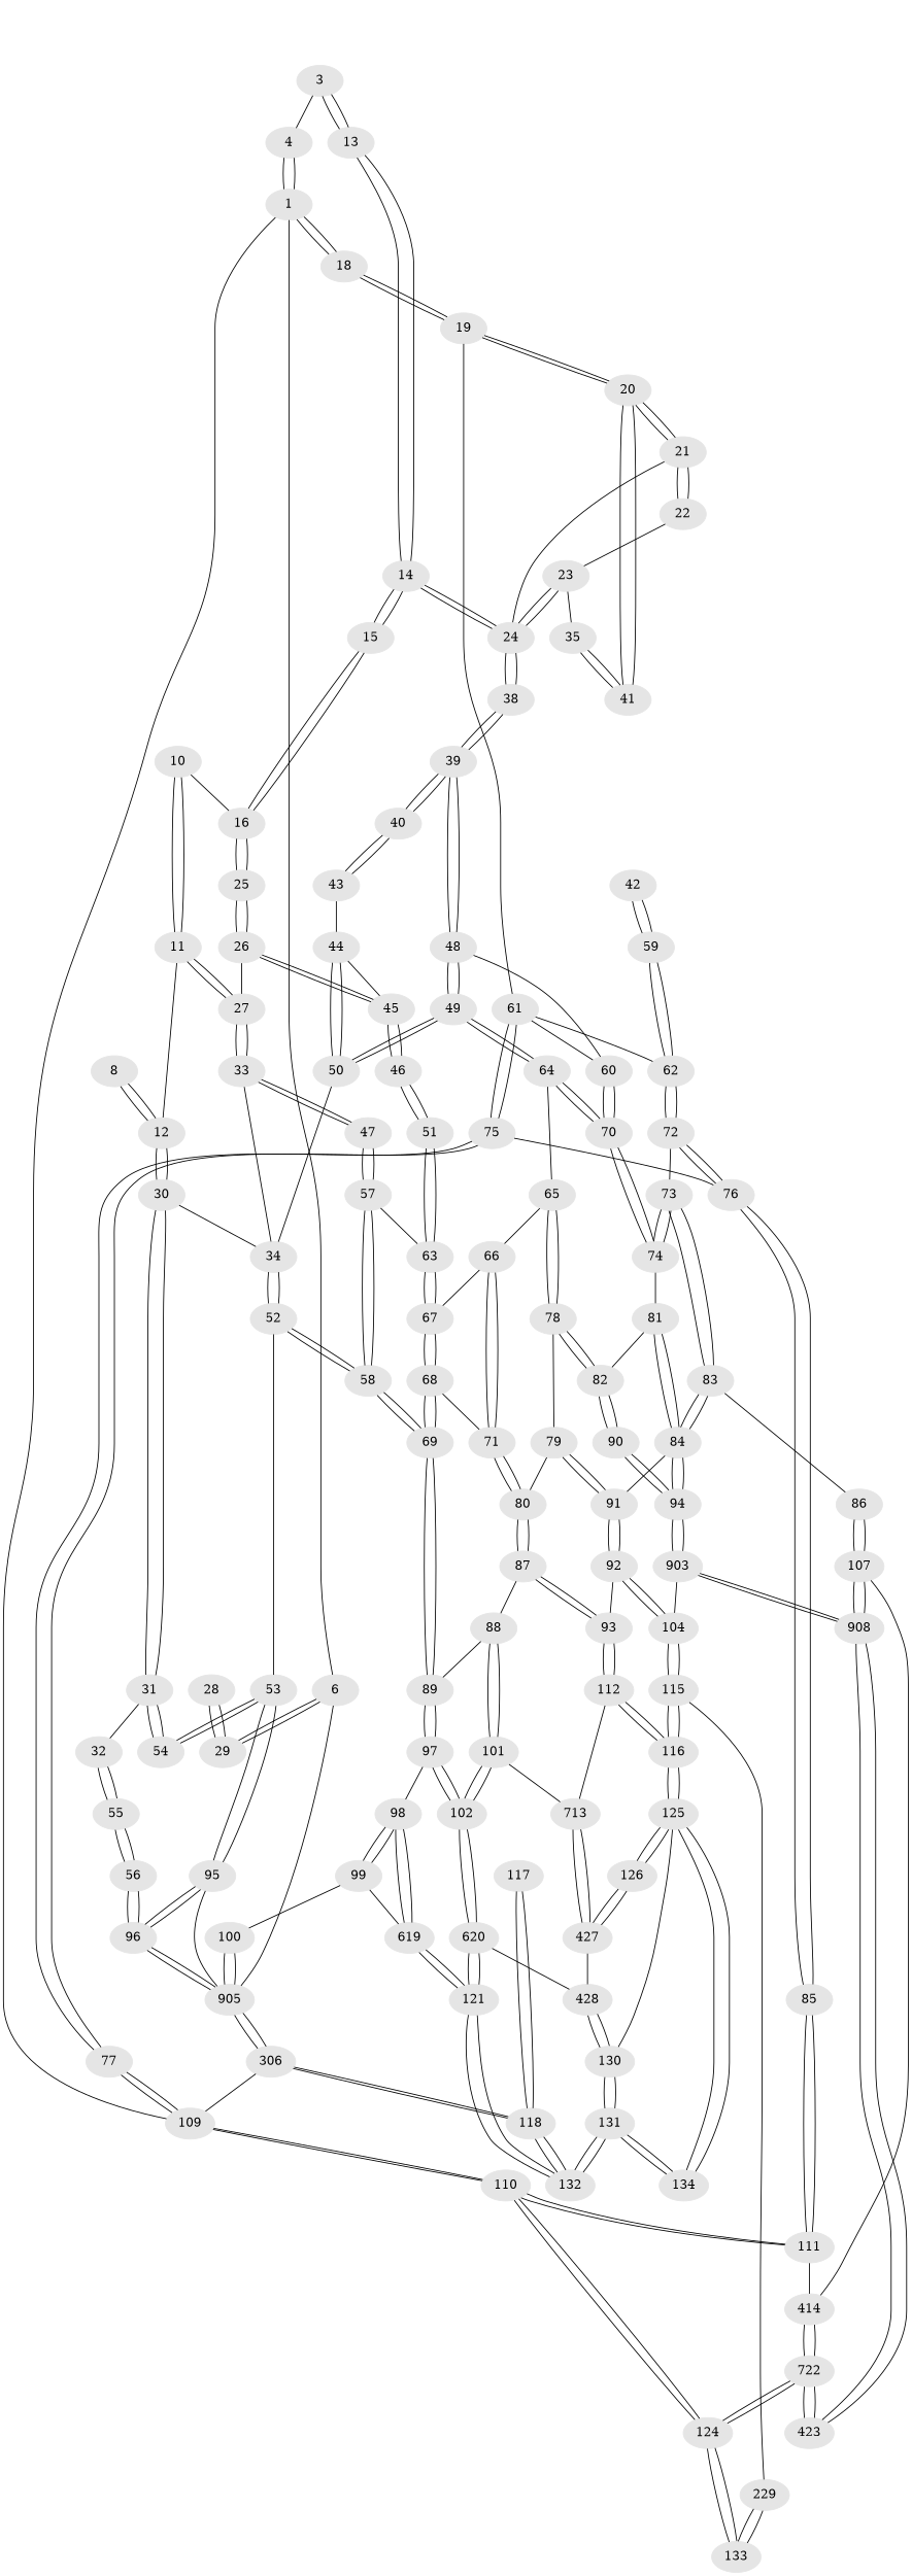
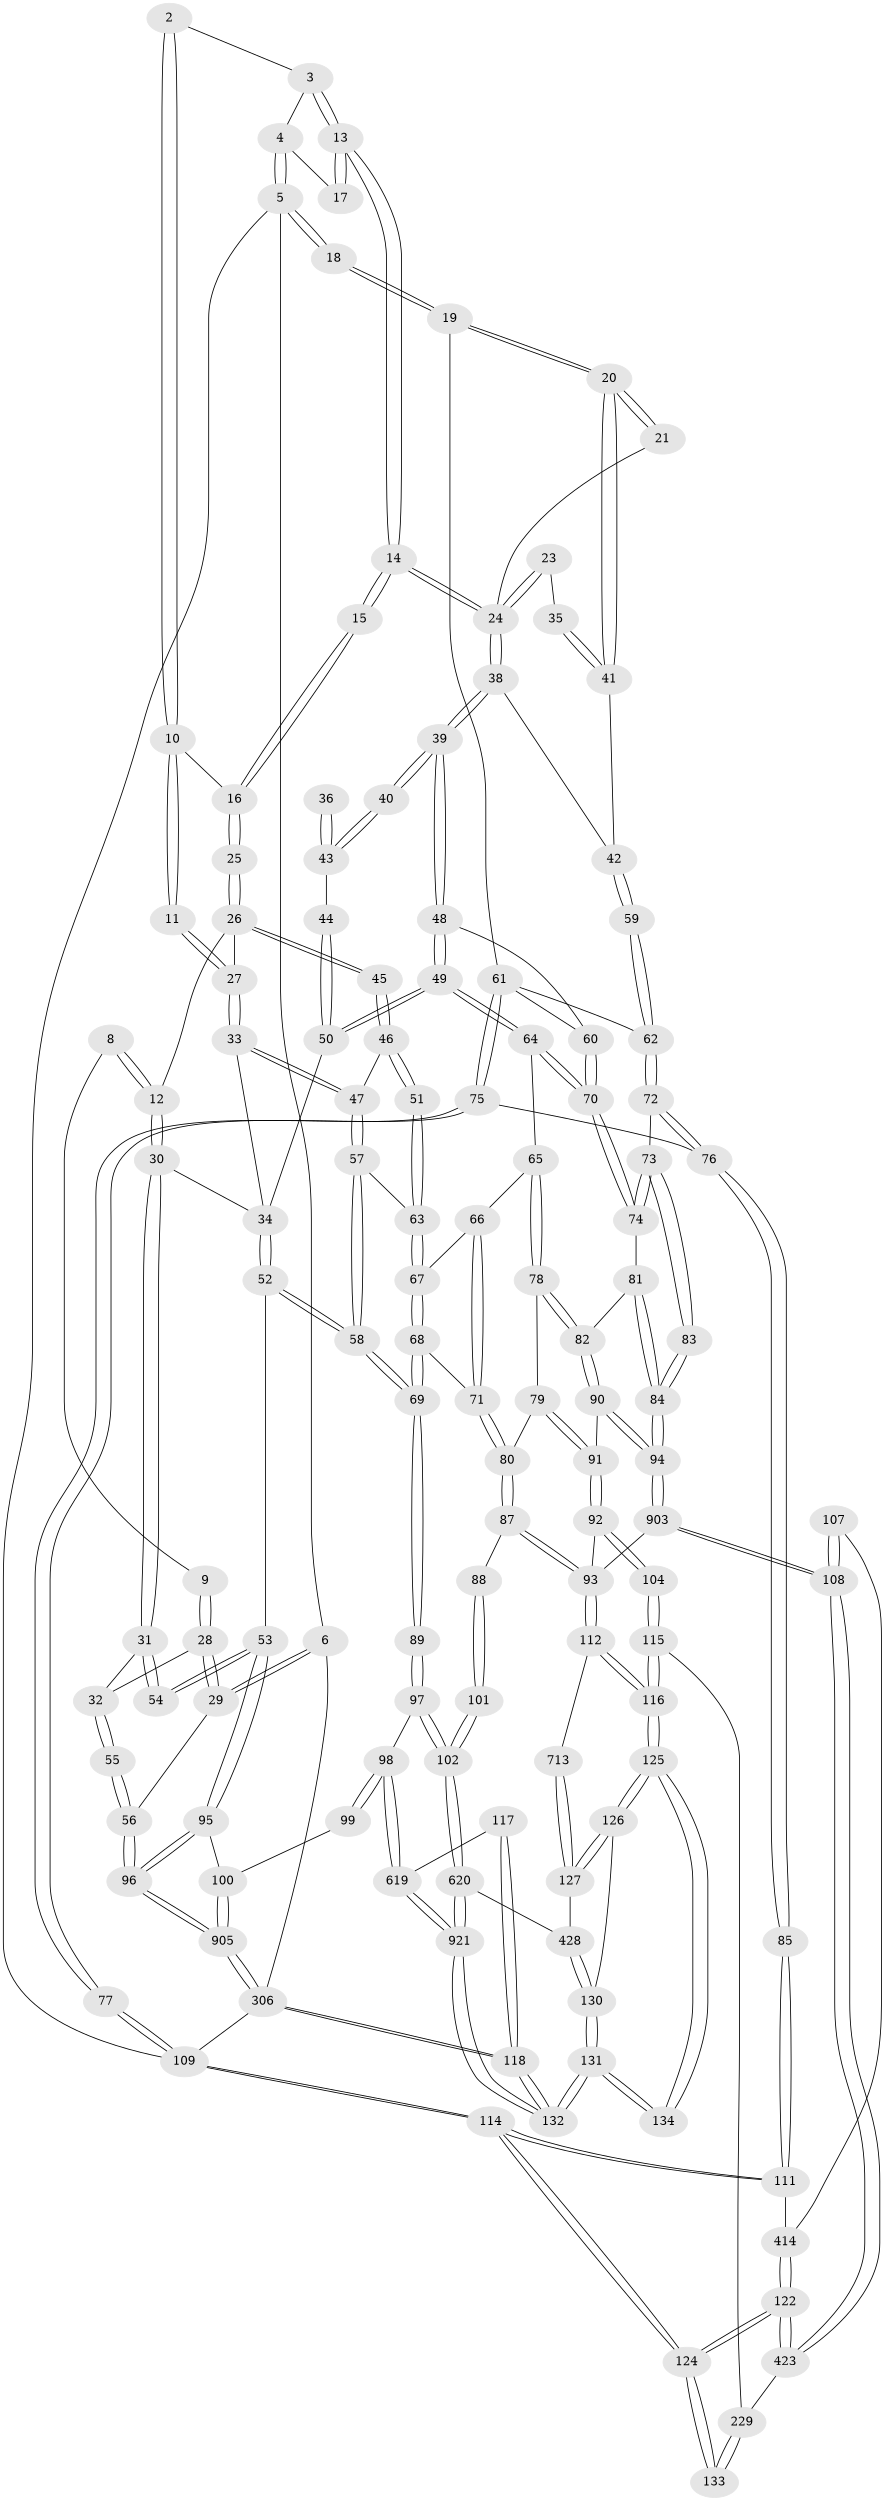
  graph {
    node [color=gray90 style=filled]
+   2
    3
    10
    8
+   9
    12
    4
    13
    11
    16
-   5 [label=1]
+   5
+   17
    14
    6
    18
    109
    29
    n18 [label=306]
    19
-   110
+   110 [label=114]
    56
    118
    28
    30
    32
    27
    25
    33
    31
    34
    15
    24
    38
    26
-   22
    23
    20
    61
    77
    21
    41
    60
    62
    75
    42
    35
    39
    45
+   36
    43
    46
    47
    55
    96
    54
    52
    57
    53
    58
    44
    40
    48
    59
    49
    50
    51
    63
    64
    70
    65
    67
    95
    69
    100
    n75 [label=905]
    89
    72
    74
    76
    73
    68
    66
    78
    71
    79
    82
    80
    97
    81
    87
    83
    85
    84
-   86
    111
    91
    90
    92
    88
    93
    94
    107
    n103 [label=903]
    n104 [label=414]
-   108 [label=908]
+   108
    101
    112
    102
    n109 [label=713]
    98
    104
    115
    116
    99
    n115 [label=619]
    n116 [label=620]
-   121
+   121 [label=921]
    117
-   127 [label=427]
+   127
    n120 [label=428]
    n121 [label=423]
    n122 [label=229]
    132
-   122 [label=722]
+   122
    124
    133
    125
    126
    134
    130
    131
+   2 -- 3
+   2 -- 10
+   2 -- 10
    3 -- 4
    3 -- 13
    3 -- 13
    10 -- 11
    10 -- 11
    10 -- 16
+   8 -- 9
    8 -- 12
    8 -- 12
+   9 -- 28
+   9 -- 28
    12 -- 30
    12 -- 30
    4 -- 5
    4 -- 5
+   4 -- 17
+   13 -- 17
+   13 -- 17
    13 -- 14
    13 -- 14
-   11 -- 12
+   26 -- 12
    11 -- 27
    11 -- 27
    16 -- 25
    16 -- 25
    5 -- 6
    5 -- 18
    5 -- 18
    5 -- 109
    14 -- 15
    14 -- 15
    14 -- 24
    14 -- 24
    6 -- 29
    6 -- 29
-   6 -- n75
+   6 -- n18
    18 -- 19
    18 -- 19
    109 -- 110
    109 -- 110
+   29 -- 56
    n18 -- 109
    n18 -- 118
    n18 -- 118
    19 -- 20
    19 -- 20
    19 -- 61
    110 -- 111
    110 -- 111
    110 -- 124
    110 -- 124
    56 -- 96
    56 -- 96
    118 -- 132
    118 -- 132
    28 -- 29
    28 -- 29
+   28 -- 32
    30 -- 31
    30 -- 31
    30 -- 34
    32 -- 55
    32 -- 55
    27 -- 33
    27 -- 33
    25 -- 26
    25 -- 26
    33 -- 34
    33 -- 47
    33 -- 47
    31 -- 32
    31 -- 54
    31 -- 54
    34 -- 52
    34 -- 52
    15 -- 16
    15 -- 16
    24 -- 38
    24 -- 38
+   38 -- 42
    38 -- 39
    38 -- 39
    26 -- 27
    26 -- 45
    26 -- 45
-   22 -- 23
    23 -- 24
    23 -- 24
    23 -- 35
    20 -- 21
    20 -- 21
    20 -- 41
    20 -- 41
    61 -- 60
    61 -- 62
    61 -- 75
    61 -- 75
    77 -- 109
    77 -- 109
    21 -- 24
-   21 -- 22
-   21 -- 22
+   41 -- 42
    60 -- 70
    60 -- 70
    62 -- 72
    62 -- 72
    75 -- 77
    75 -- 77
    75 -- 76
    42 -- 59
    42 -- 59
    35 -- 41
    35 -- 41
    39 -- 40
    39 -- 40
    39 -- 48
    39 -- 48
    45 -- 46
    45 -- 46
+   36 -- 43
+   36 -- 43
    43 -- 44
+   46 -- 47
    46 -- 51
    46 -- 51
    47 -- 57
    47 -- 57
    55 -- 56
    55 -- 56
    96 -- n75
    96 -- n75
    52 -- 53
    52 -- 58
    52 -- 58
    57 -- 58
    57 -- 58
    57 -- 63
    53 -- 54
    53 -- 54
    53 -- 95
    53 -- 95
    58 -- 69
    58 -- 69
-   44 -- 45
    44 -- 50
    44 -- 50
    40 -- 43
    40 -- 43
    48 -- 60
    48 -- 49
    48 -- 49
    59 -- 62
    59 -- 62
    49 -- 50
    49 -- 50
    49 -- 64
    49 -- 64
    50 -- 34
    51 -- 63
    51 -- 63
    63 -- 67
    63 -- 67
    64 -- 70
    64 -- 70
    64 -- 65
    70 -- 74
    70 -- 74
    65 -- 66
    65 -- 78
    65 -- 78
    67 -- 68
    67 -- 68
    95 -- 96
    95 -- 96
-   95 -- n75
+   95 -- 100
    69 -- 89
    69 -- 89
    100 -- n75
    100 -- n75
    n75 -- n18
    n75 -- n18
    89 -- 97
    89 -- 97
    72 -- 76
    72 -- 76
    72 -- 73
    74 -- 81
    76 -- 85
    76 -- 85
    73 -- 74
    73 -- 74
    73 -- 83
    73 -- 83
    68 -- 69
    68 -- 69
    68 -- 71
    66 -- 67
    66 -- 71
    66 -- 71
    78 -- 79
    78 -- 82
    78 -- 82
    71 -- 80
    71 -- 80
    79 -- 80
    79 -- 91
    79 -- 91
    82 -- 90
    82 -- 90
    80 -- 87
    80 -- 87
    97 -- 102
    97 -- 102
    97 -- 98
    81 -- 82
    81 -- 84
    81 -- 84
    87 -- 88
    87 -- 93
    87 -- 93
    83 -- 84
    83 -- 84
-   83 -- 86
    85 -- 111
    85 -- 111
    84 -- 94
    84 -- 94
-   86 -- 107
-   86 -- 107
    111 -- n104
    91 -- 92
    91 -- 92
-   84 -- 91
+   90 -- 91
    90 -- 94
    90 -- 94
    92 -- 93
    92 -- 104
    92 -- 104
-   88 -- 89
    88 -- 101
    88 -- 101
    93 -- 112
    93 -- 112
    94 -- n103
    94 -- n103
    107 -- n104
    107 -- 108
    107 -- 108
    n103 -- 108
    n103 -- 108
-   n103 -- 104
+   n103 -- 93
    n104 -- 122
    n104 -- 122
    108 -- n121
    108 -- n121
    101 -- 102
    101 -- 102
-   101 -- n109
    112 -- n109
    112 -- 116
    112 -- 116
    102 -- n116
    102 -- n116
    n109 -- 127
    n109 -- 127
    98 -- 99
    98 -- 99
    98 -- n115
    98 -- n115
    104 -- 115
    104 -- 115
    115 -- 116
    115 -- 116
    115 -- n122
    116 -- 125
    116 -- 125
    99 -- 100
    n115 -- 121
    n115 -- 121
    n116 -- 121
    n116 -- 121
    n116 -- n120
    121 -- 132
    121 -- 132
    117 -- 118
    117 -- 118
-   99 -- n115
+   117 -- n115
    127 -- n120
    n120 -- 130
    n120 -- 130
+   n121 -- n122
    n122 -- 133
    n122 -- 133
    122 -- n121
    122 -- n121
    122 -- 124
    122 -- 124
    124 -- 133
    124 -- 133
    125 -- 126
    125 -- 126
    125 -- 134
    125 -- 134
    126 -- 127
    126 -- 127
-   125 -- 130
+   126 -- 130
    130 -- 131
    130 -- 131
    131 -- 132
    131 -- 132
    131 -- 134
    131 -- 134
  }
